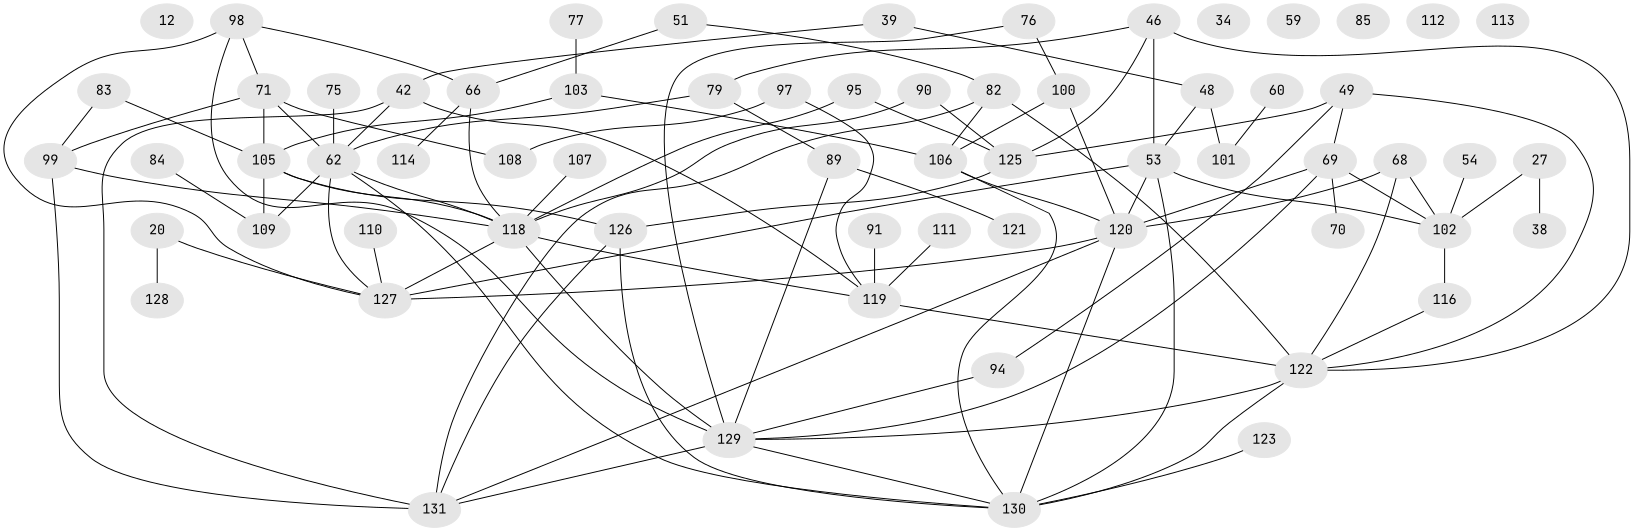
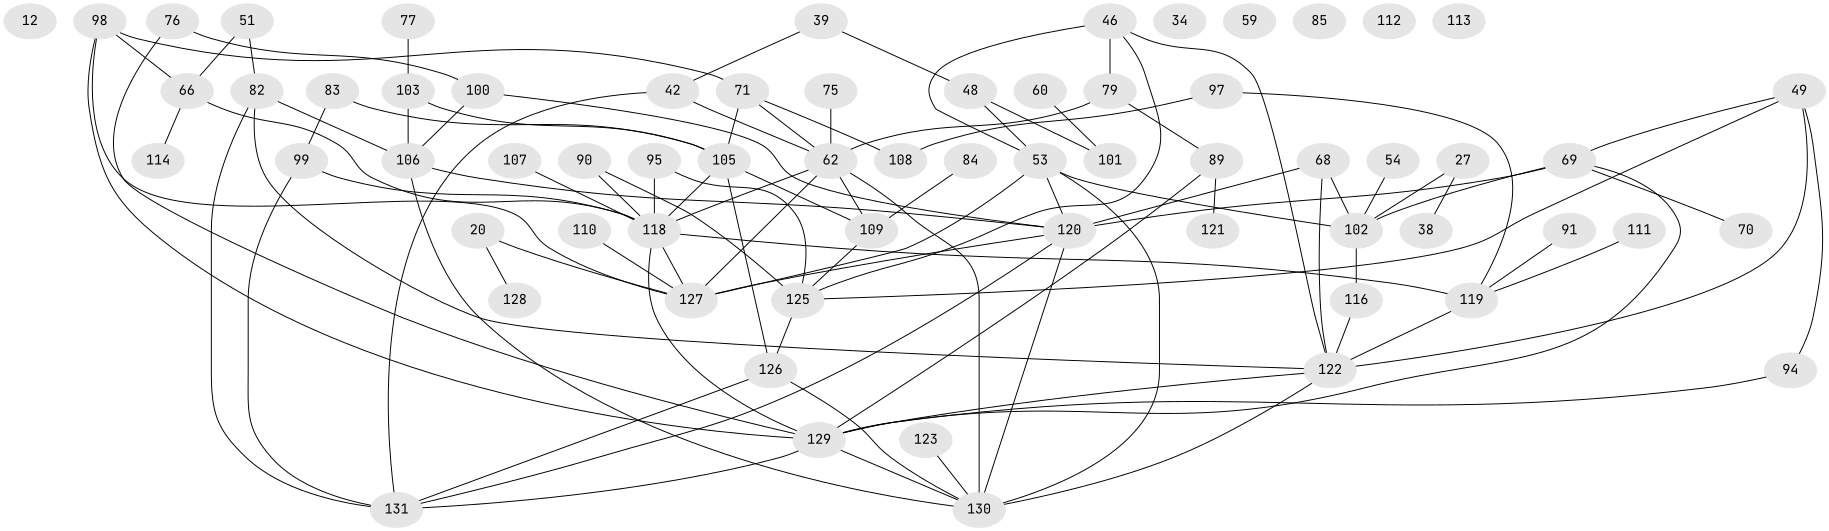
  graph {
    fontname="JetBrains Mono"
    node [color=gray90 fontname="JetBrains Mono" style=filled]
    edge [fontname="JetBrains Mono"]
    12
    127 [super="+13+63"]
    20
    128
    27
    38
    102 [super="+19"]
    116 [super="+6"]
    n9 [label=98]
    66
    71 [super="+16"]
    129 [super="+5+80"]
    114
    118 [super="+18+117+74"]
    n15 [label=62 super="+22+44+81"]
    99
    105 [super="+14+104"]
    108
    131 [super="+86+96"]
    130 [super="+98+115"]
    34
    39
    42
    48
    119 [super="+72"]
    n26 [label=53 super="+45"]
    101
    109
    122 [super="+62+88"]
    120 [super="+78+93"]
    46
    79
    125 [super="+124"]
    89 [super="+8"]
    126 [super="+58"]
    49 [super="+43"]
    69 [super="+67"]
    94
    70
    51
    82
    106 [super="+64"]
    54
    n44 [label=75]
    59
    60
    68 [super="+21"]
    76
    100
    103 [super="+30"]
    77
    121
    83
    84
    85
    90
    91
    95
    97
    107
    110
    111
    112
    113
    123
    20 -- 127
    20 -- 128
    27 -- 38
    27 -- 102
    102 -- 116
    116 -- 122
    n9 -- 127
    n9 -- 66
    n9 -- 71
    n9 -- 129
    66 -- 114
    66 -- 118
    71 -- n15
-   71 -- 99
    71 -- 105 [weight=2]
    71 -- 108
    129 -- 131
    129 -- 130 [weight=2]
    118 -- 127 [weight=3]
    118 -- 129 [weight=3]
    118 -- 119
    n15 -- 127 [weight=2]
    n15 -- 118
    n15 -- 130 [weight=2]
    n15 -- 109
    99 -- 118 [weight=2]
    99 -- 131 [weight=2]
    105 -- 118 [weight=4]
    105 -- 109
    105 -- 126 [weight=2]
    39 -- 42
    39 -- 48
    42 -- n15
    42 -- 131
-   42 -- 119
    48 -- n26
    48 -- 101
    119 -- 122 [weight=3]
    n26 -- 127
    n26 -- 102
    n26 -- 130
    n26 -- 120
+   109 -- 125
    122 -- 129
    122 -- 130 [weight=2]
    120 -- 127
    120 -- 131 [weight=2]
    120 -- 130 [weight=2]
    46 -- n26 [weight=2]
    46 -- 122
    46 -- 79
    46 -- 125
    79 -- n15
    79 -- 89
    125 -- 126 [weight=2]
    89 -- 129
    89 -- 121
    126 -- 131
    126 -- 130
    49 -- 122 [weight=2]
    49 -- 125
    49 -- 69
    49 -- 94
    69 -- 102
    69 -- 129
    69 -- 120 [weight=2]
    69 -- 70
    94 -- 129
    51 -- 66
    51 -- 82
    82 -- 131
    82 -- 122
    82 -- 106
    106 -- 130
    106 -- 120
    54 -- 102
    n44 -- n15
    60 -- 101
    68 -- 102 [weight=2]
    68 -- 122
    68 -- 120 [weight=2]
    76 -- 129
    76 -- 100
    100 -- 120
    100 -- 106
    103 -- 105
    103 -- 106
    77 -- 103
    83 -- 99
    83 -- 105
    84 -- 109
    90 -- 118
    90 -- 125
    91 -- 119 [weight=2]
    95 -- 118
    95 -- 125
    97 -- 108
    97 -- 119
    107 -- 118
    110 -- 127
    111 -- 119
    123 -- 130
  }
